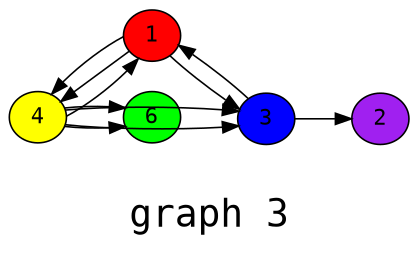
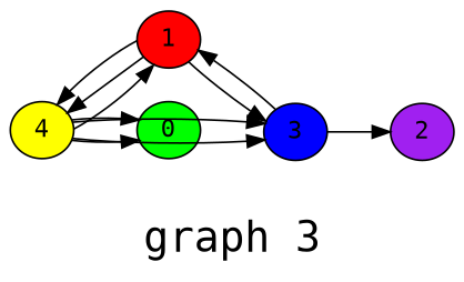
  digraph {
    fontsize=24
    label="\ngraph 3\n"
    splines=false
    rankdir=LR
    fontname="DejaVu Sans Mono"
    node [shape=ellipse style=filled fontname="DejaVu Sans Mono"]
    edge [fontname="DejaVu Sans Mono"]
-   0 [fillcolor=green height=0.3 width=0.3 label=6]
+   0 [fillcolor=green height=0.3 width=0.3]
    1 [fillcolor=red height=0.3 width=0.3]
    3 [fillcolor=blue height=0.3 width=0.3]
    4 [fillcolor=yellow height=0.3 width=0.3]
    2 [fillcolor=purple height=0.3 width=0.3]
    1 -> 3
    1 -> 4
    1 -> 4
    3 -> 1
    3 -> 2
    4 -> 0
    4 -> 0
    4 -> 1
    4 -> 3
    4 -> 3
  }
